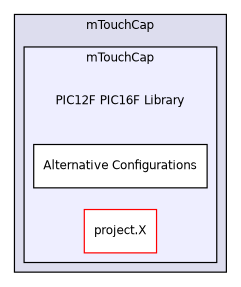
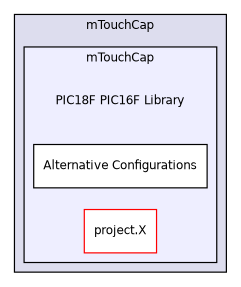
  digraph {
    compound=true
    rankdir=LR
    node [fontname=Helvetica fontsize=10 shape=box fillcolor=white style=filled]
-   n1 [label="PIC12F PIC16F Library" shape=plaintext fillcolor="" style=""]
+   n1 [label="PIC18F PIC16F Library" shape=plaintext fillcolor="" style=""]
    n2 [color=black label="Alternative Configurations"]
    n3 [color=red label="project.X"]
    subgraph cluster_1 {
      bgcolor="#ddddee"
      fontname=Helvetica
      fontsize=10
      label=mTouchCap
      pencolor=black
      subgraph cluster_2 {
        bgcolor="#eeeeff"
        fontname=Helvetica
        fontsize=10
        pencolor=black
        n1
        n2
        n3
      }
    }
  }
